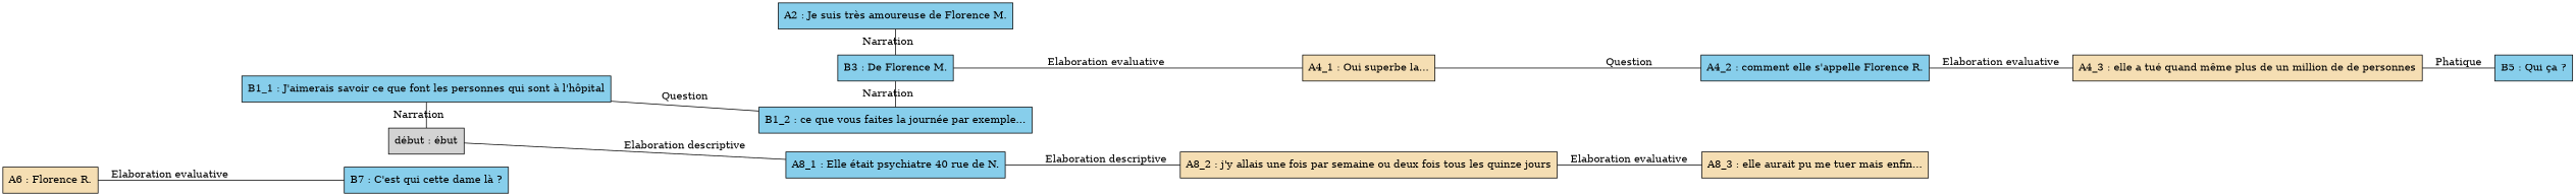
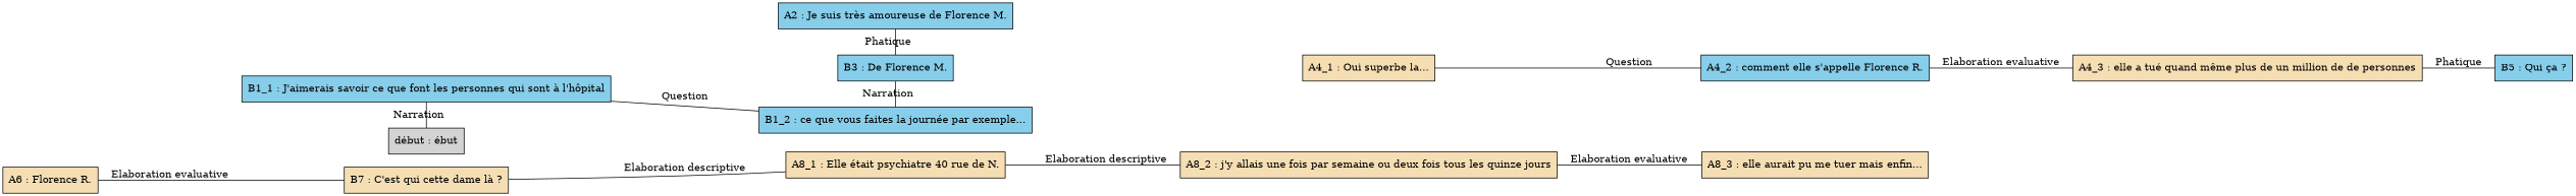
  digraph {
    newrank=true
    rankdir=LR
    node [shape=box style=filled fillcolor=skyblue]
    edge [weight=2 dir=none]
    zero [style=invis fillcolor=""]
    n2 [label="début : ébut" fillcolor=""]
    n3 [label="B1_1 : J'aimerais savoir ce que font les personnes qui sont à l'hôpital"]
    n4 [label="B1_2 : ce que vous faites la journée par exemple..."]
    n5 [label="A2 : Je suis très amoureuse de Florence M."]
    n6 [label="B3 : De Florence M."]
    n7 [fillcolor=wheat label="A4_1 : Oui superbe la..."]
    n8 [label="A4_2 : comment elle s'appelle Florence R."]
    n9 [fillcolor=wheat label="A4_3 : elle a tué quand même plus de un million de de personnes"]
    n10 [label="B5 : Qui ça ?"]
    n11 [fillcolor=wheat label="A6 : Florence R."]
-   n12 [label="B7 : C'est qui cette dame là ?"]
-   n13 [label="A8_1 : Elle était psychiatre 40 rue de N."]
+   n12 [fillcolor=wheat label="B7 : C'est qui cette dame là ?"]
+   n13 [fillcolor=wheat label="A8_1 : Elle était psychiatre 40 rue de N."]
    n14 [fillcolor=wheat label="A8_2 : j'y allais une fois par semaine ou deux fois tous les quinze jours"]
    n15 [fillcolor=wheat label="A8_3 : elle aurait pu me tuer mais enfin..."]
    zero -> n2 [style=invis weight="" dir=""]
    zero -> n3 [style=invis weight=1 dir=""]
    n2 -> n3 [constraint=false label=Narration weight=""]
    n3 -> n4 [label=Question]
    n3 -> n5 [style=invis weight=1 dir=""]
    n3 -> n6 [style=invis weight=1 dir=""]
    n4 -> n6 [constraint=false label=Narration weight=""]
-   n5 -> n6 [constraint=false label=Narration weight=""]
-   n6 -> n7 [label="Elaboration evaluative"]
+   n5 -> n6 [constraint=false label=Phatique weight=""]
    n7 -> n8 [label=Question]
    n8 -> n9 [label="Elaboration evaluative"]
    n9 -> n10 [label=Phatique]
    n11 -> n12 [label="Elaboration evaluative"]
-   n2 -> n13 [label="Elaboration descriptive"]
+   n12 -> n13 [label="Elaboration descriptive"]
    n13 -> n14 [label="Elaboration descriptive"]
    n14 -> n15 [label="Elaboration evaluative"]
  }
